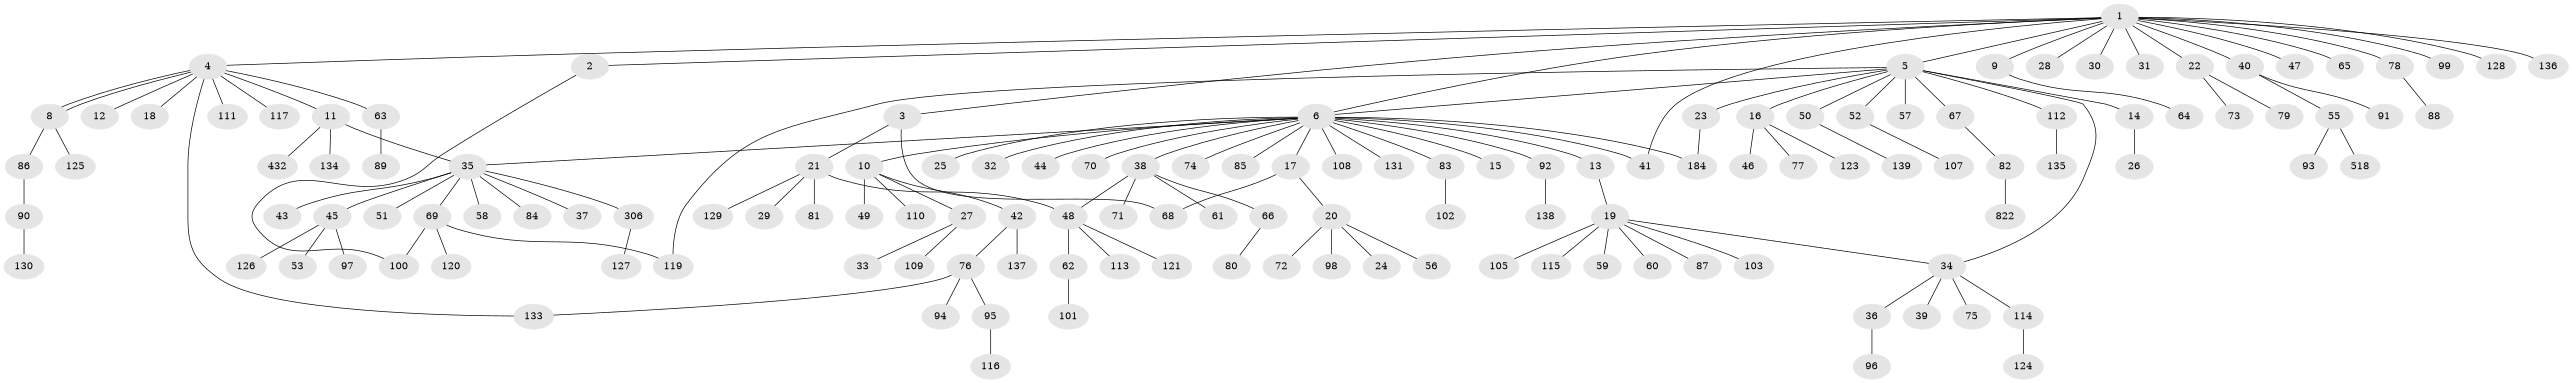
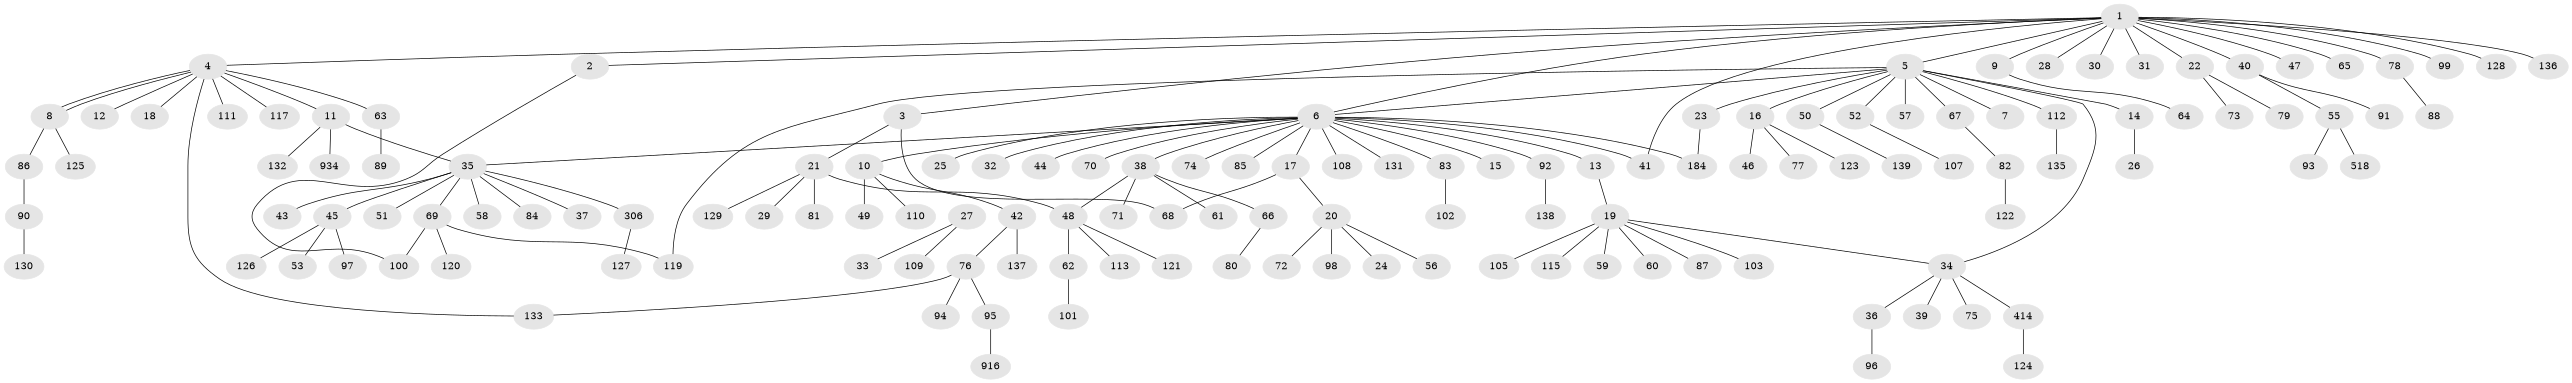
  graph {
    node [color=gray90 style=filled]
    1
    2
    3
    4
    5
    6
    9
    22
    28
    30
    31
    40
    41
    47
    65
    78
    99
    128
    136
    100
    21
    68
    8
    11
    12
    18
    63
    111
    117
    133
+   7
    14
    16
    23
    34
    50
    52
    57
    67
    112
    119
    10
    13
    15
    17
    25
    32
    35
    38
    44
    70
    74
    83
    85
    92
    n56 [label=184]
    108
    131
    64
    73
    79
    55
    91
    88
    29
    48
    81
    129
    86
    125
-   132 [label=432]
-   134
+   132
+   134 [label=934]
    89
    26
    46
    77
    123
    36
    39
    75
-   114
+   114 [label=414]
    139
    107
    82
    135
    27
    42
    49
    110
    19
    20
    37
    43
    45
    51
    58
    69
    84
    n99 [label=306]
    61
    66
    71
    102
    138
    90
    33
    109
    76
    137
    59
    60
    87
    103
    105
    115
    24
    56
    72
    98
    62
    113
    121
    96
    124
    53
    97
    126
    120
    127
    80
    93
    n132 [label=518]
    94
    95
    101
-   122 [label=822]
-   116
+   122
+   116 [label=916]
    130
    1 -- 2
    1 -- 3
    1 -- 4
    1 -- 5
    1 -- 6
    1 -- 9
    1 -- 22
    1 -- 28
    1 -- 30
    1 -- 31
    1 -- 40
    1 -- 41
    1 -- 47
    1 -- 65
    1 -- 78
    1 -- 99
    1 -- 128
    1 -- 136
    2 -- 100
    3 -- 21
    3 -- 68
    4 -- 8
    4 -- 8
    4 -- 11
    4 -- 12
    4 -- 18
    4 -- 63
    4 -- 111
    4 -- 117
    4 -- 133
    5 -- 6
+   5 -- 7
    5 -- 14
    5 -- 16
    5 -- 23
    5 -- 34
    5 -- 50
    5 -- 52
    5 -- 57
    5 -- 67
    5 -- 112
    5 -- 119
    6 -- 41
    6 -- 10
    6 -- 13
    6 -- 15
    6 -- 17
    6 -- 25
    6 -- 32
    6 -- 35
    6 -- 38
    6 -- 44
    6 -- 70
    6 -- 74
    6 -- 83
    6 -- 85
    6 -- 92
    6 -- n56
    6 -- 108
    6 -- 131
    9 -- 64
    22 -- 73
    22 -- 79
    40 -- 55
    40 -- 91
    78 -- 88
    21 -- 29
    21 -- 48
    21 -- 81
    21 -- 129
    8 -- 86
    8 -- 125
    11 -- 35
    11 -- 132
    11 -- 134
    63 -- 89
    14 -- 26
    16 -- 46
    16 -- 77
    16 -- 123
    23 -- n56
    34 -- 36
    34 -- 39
    34 -- 75
    34 -- 114
    50 -- 139
    52 -- 107
    67 -- 82
    112 -- 135
-   10 -- 27
    10 -- 42
    10 -- 49
    10 -- 110
    13 -- 19
    17 -- 68
    17 -- 20
    35 -- 37
    35 -- 43
    35 -- 45
    35 -- 51
    35 -- 58
    35 -- 69
    35 -- 84
    35 -- n99
    38 -- 48
    38 -- 61
    38 -- 66
    38 -- 71
    83 -- 102
    92 -- 138
    55 -- 93
    55 -- n132
    48 -- 62
    48 -- 113
    48 -- 121
    86 -- 90
    36 -- 96
    114 -- 124
    82 -- 122
    27 -- 33
    27 -- 109
    42 -- 76
    42 -- 137
    19 -- 34
    19 -- 59
    19 -- 60
    19 -- 87
    19 -- 103
    19 -- 105
    19 -- 115
    20 -- 24
    20 -- 56
    20 -- 72
    20 -- 98
    45 -- 53
    45 -- 97
    45 -- 126
    69 -- 100
    69 -- 119
    69 -- 120
    n99 -- 127
    66 -- 80
    90 -- 130
    76 -- 133
    76 -- 94
    76 -- 95
    62 -- 101
    95 -- 116
  }
